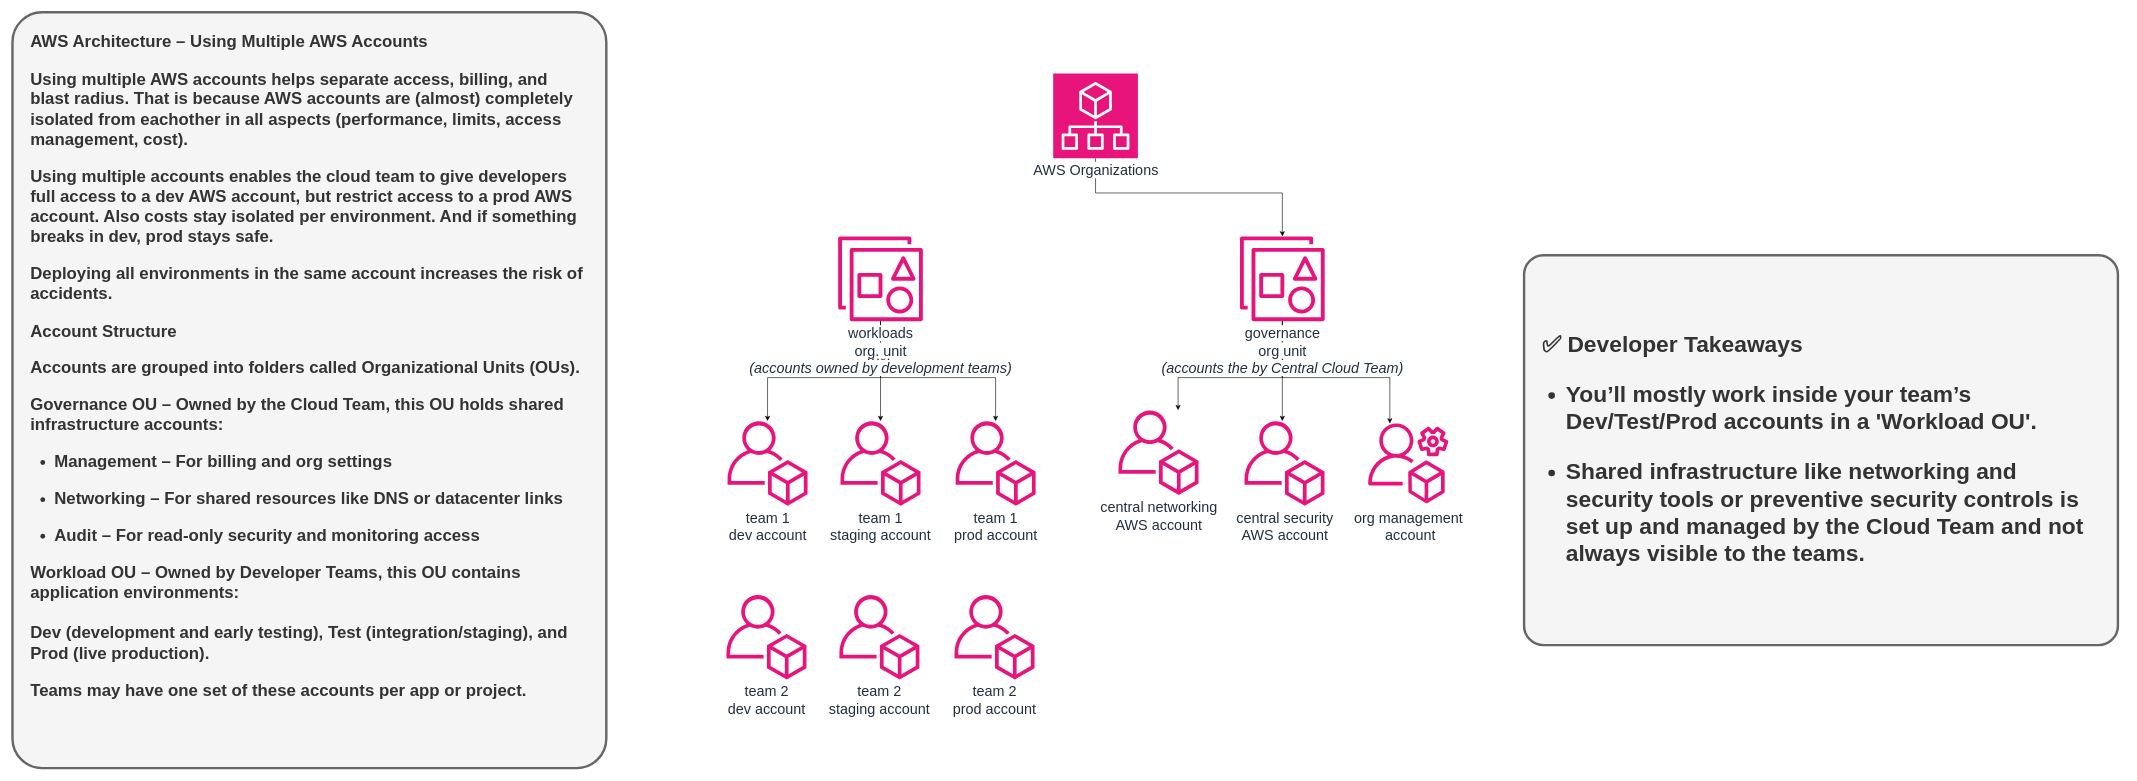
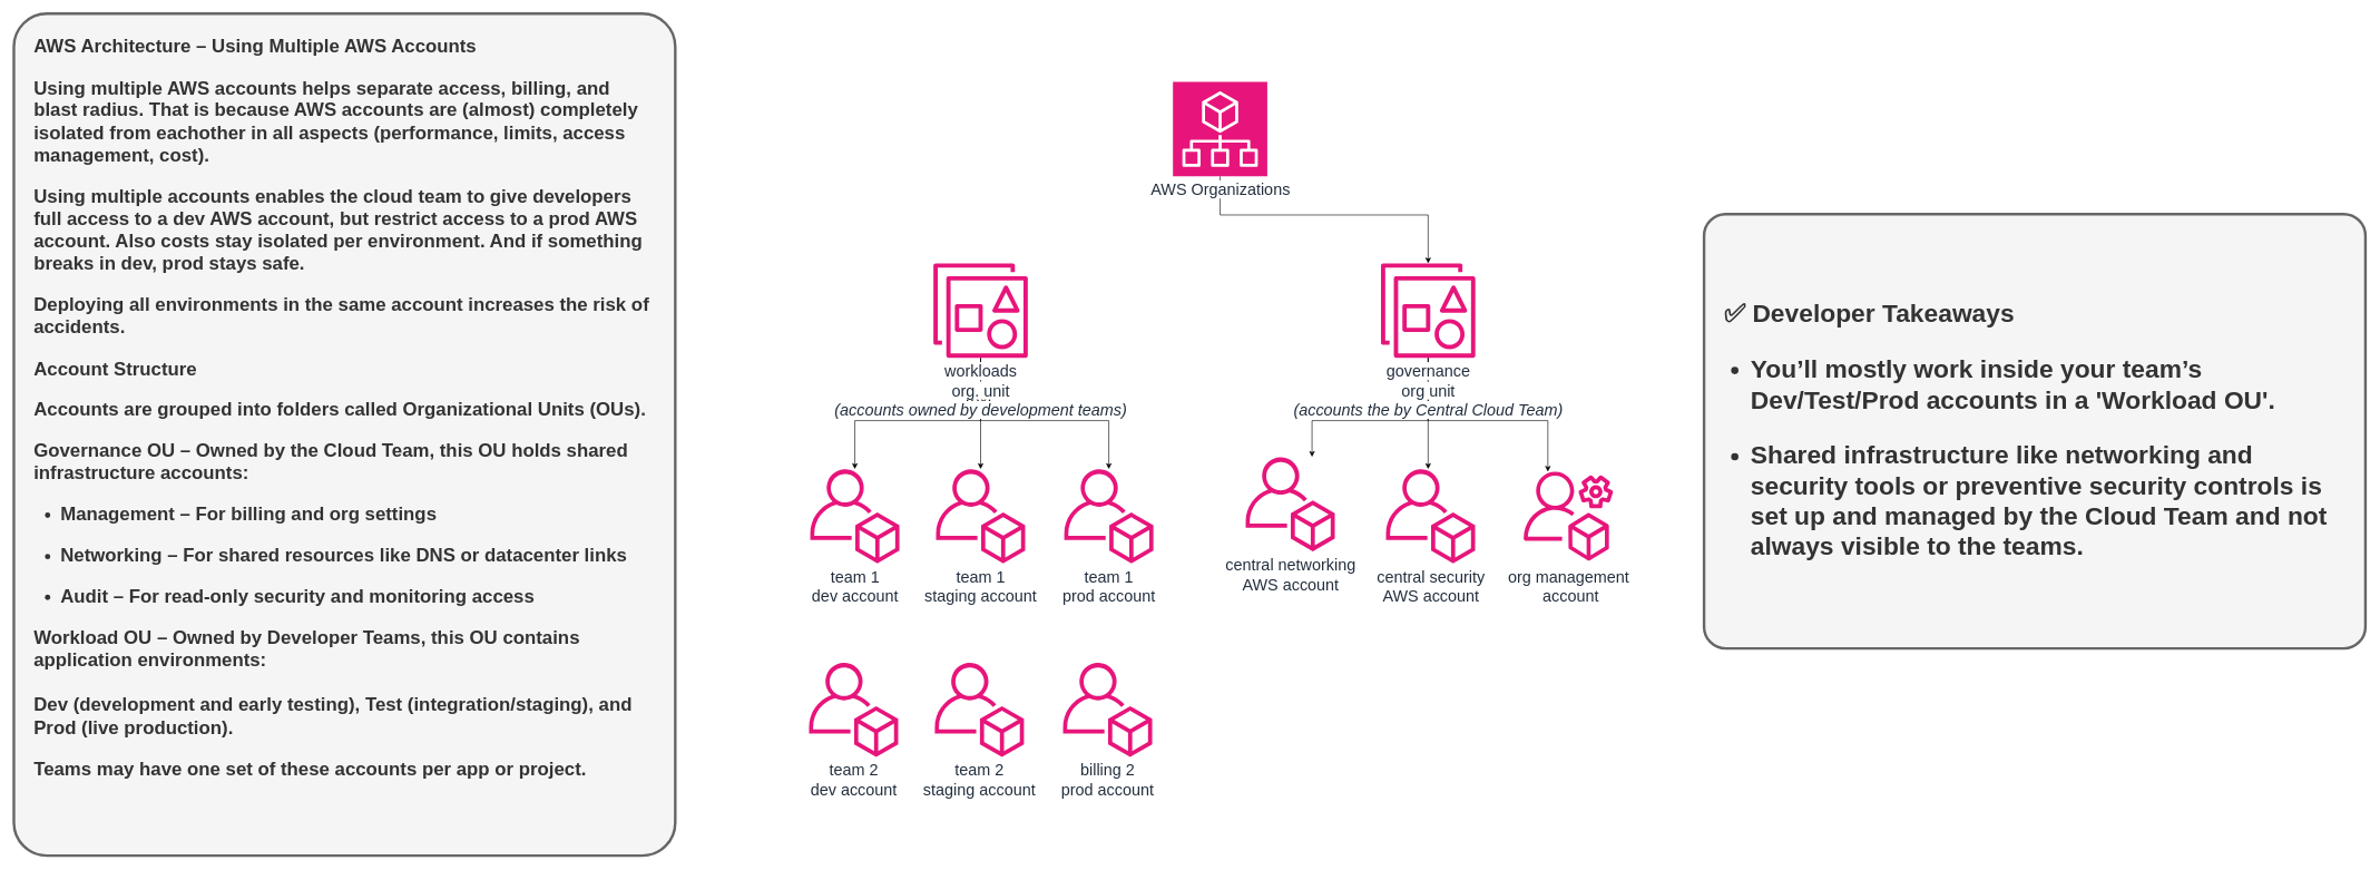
  <mxCell id="0" />
  <mxCell id="1" value="Org structure" style="locked=1;" parent="0" />
  <mxCell id="2" value="" style="group;fontSize=24;" parent="1" vertex="1" connectable="0"><mxGeometry x="1210" y="122.08" width="1204" height="1010.27" as="geometry" /></mxCell>
  <mxCell id="3" style="edgeStyle=orthogonalEdgeStyle;rounded=0;orthogonalLoop=1;jettySize=auto;html=1;fontSize=24;" parent="2" source="4" target="9" edge="1"><mxGeometry relative="1" as="geometry"><Array as="points"><mxPoint x="615.579" y="199.157" /><mxPoint x="926.989" y="199.157" /></Array></mxGeometry></mxCell>
  <mxCell id="4" value="&lt;span style=&quot;background-color: light-dark(#ffffff, var(--ge-dark-color, #121212));&quot;&gt;AWS Organizations&lt;/span&gt;" style="sketch=0;points=[[0,0,0],[0.25,0,0],[0.5,0,0],[0.75,0,0],[1,0,0],[0,1,0],[0.25,1,0],[0.5,1,0],[0.75,1,0],[1,1,0],[0,0.25,0],[0,0.5,0],[0,0.75,0],[1,0.25,0],[1,0.5,0],[1,0.75,0]];points=[[0,0,0],[0.25,0,0],[0.5,0,0],[0.75,0,0],[1,0,0],[0,1,0],[0.25,1,0],[0.5,1,0],[0.75,1,0],[1,1,0],[0,0.25,0],[0,0.5,0],[0,0.75,0],[1,0.25,0],[1,0.5,0],[1,0.75,0]];outlineConnect=0;fontColor=#232F3E;fillColor=#E7157B;strokeColor=#ffffff;dashed=0;verticalLabelPosition=bottom;verticalAlign=top;align=center;html=1;fontSize=24;fontStyle=0;aspect=fixed;shape=mxgraph.aws4.resourceIcon;resIcon=mxgraph.aws4.organizations;" parent="2" vertex="1"><mxGeometry x="544.968" width="141.22" height="141.22" as="geometry" /></mxCell>
  <mxCell id="5" value="team 1&lt;br&gt;dev account" style="sketch=0;outlineConnect=0;fontColor=#232F3E;gradientColor=none;fillColor=#E7157B;strokeColor=none;dashed=0;verticalLabelPosition=bottom;verticalAlign=top;align=center;html=1;fontSize=24;fontStyle=0;aspect=fixed;pointerEvents=1;shape=mxgraph.aws4.organizations_account;" parent="2" vertex="1"><mxGeometry x="1.811" y="579.366" width="133.978" height="141.22" as="geometry" /></mxCell>
  <mxCell id="6" style="edgeStyle=orthogonalEdgeStyle;rounded=0;orthogonalLoop=1;jettySize=auto;html=1;fontSize=24;" parent="2" source="9" target="15" edge="1"><mxGeometry relative="1" as="geometry"><Array as="points"><mxPoint x="926.989" y="506.946" /><mxPoint x="753.179" y="506.946" /></Array></mxGeometry></mxCell>
  <mxCell id="7" style="edgeStyle=orthogonalEdgeStyle;rounded=0;orthogonalLoop=1;jettySize=auto;html=1;fontSize=24;" parent="2" source="9" target="16" edge="1"><mxGeometry relative="1" as="geometry"><Array as="points"><mxPoint x="926.989" y="579.366" /><mxPoint x="926.989" y="579.366" /></Array></mxGeometry></mxCell>
  <mxCell id="8" style="edgeStyle=orthogonalEdgeStyle;rounded=0;orthogonalLoop=1;jettySize=auto;html=1;fontSize=24;" parent="2" source="9" target="19" edge="1"><mxGeometry relative="1" as="geometry"><Array as="points"><mxPoint x="926.989" y="506.946" /><mxPoint x="1106.232" y="506.946" /></Array></mxGeometry></mxCell>
  <mxCell id="9" value="&lt;span style=&quot;background-color: light-dark(#ffffff, var(--ge-dark-color, #121212));&quot;&gt;governance&lt;br&gt;org unit &lt;br&gt;&lt;i&gt;(accounts the by Central Cloud Team)&lt;/i&gt;&lt;/span&gt;" style="sketch=0;outlineConnect=0;fontColor=#232F3E;gradientColor=none;fillColor=#E7157B;strokeColor=none;dashed=0;verticalLabelPosition=bottom;verticalAlign=top;align=center;html=1;fontSize=24;fontStyle=0;aspect=fixed;pointerEvents=1;shape=mxgraph.aws4.organizations_organizational_unit2;" parent="2" vertex="1"><mxGeometry x="856.379" y="271.578" width="141.22" height="141.22" as="geometry" /></mxCell>
  <mxCell id="10" style="edgeStyle=orthogonalEdgeStyle;rounded=0;orthogonalLoop=1;jettySize=auto;html=1;fontSize=24;" parent="2" source="14" target="5" edge="1"><mxGeometry relative="1" as="geometry"><Array as="points"><mxPoint x="257.095" y="506.946" /><mxPoint x="68.8" y="506.946" /></Array></mxGeometry></mxCell>
  <mxCell id="11" style="edgeStyle=orthogonalEdgeStyle;rounded=0;orthogonalLoop=1;jettySize=auto;html=1;fontSize=24;" parent="2" source="14" target="17" edge="1"><mxGeometry relative="1" as="geometry" /></mxCell>
  <mxCell id="12" style="edgeStyle=orthogonalEdgeStyle;rounded=0;orthogonalLoop=1;jettySize=auto;html=1;fontSize=24;" parent="2" source="14" target="18" edge="1"><mxGeometry relative="1" as="geometry"><Array as="points"><mxPoint x="257.095" y="506.946" /><mxPoint x="449.011" y="506.946" /></Array></mxGeometry></mxCell>
  <mxCell id="13" value="Text" style="edgeLabel;html=1;align=center;verticalAlign=middle;resizable=0;points=[];fontSize=24;" parent="12" vertex="1" connectable="0"><mxGeometry x="-0.638" y="-6" relative="1" as="geometry"><mxPoint as="offset" /></mxGeometry></mxCell>
  <mxCell id="14" value="&lt;span style=&quot;background-color: light-dark(#ffffff, var(--ge-dark-color, #121212));&quot;&gt;workloads &lt;br&gt;org. unit&lt;br&gt;&lt;i&gt;(accounts owned by development teams)&lt;/i&gt;&lt;/span&gt;" style="sketch=0;outlineConnect=0;fontColor=#232F3E;gradientColor=none;fillColor=#E7157B;strokeColor=none;dashed=0;verticalLabelPosition=bottom;verticalAlign=top;align=center;html=1;fontSize=24;fontStyle=0;aspect=fixed;pointerEvents=1;shape=mxgraph.aws4.organizations_organizational_unit2;" parent="2" vertex="1"><mxGeometry x="186.484" y="271.578" width="141.22" height="141.22" as="geometry" /></mxCell>
  <mxCell id="15" value="central networking &lt;br&gt;AWS account" style="sketch=0;outlineConnect=0;fontColor=#232F3E;gradientColor=none;fillColor=#E7157B;strokeColor=none;dashed=0;verticalLabelPosition=bottom;verticalAlign=top;align=center;html=1;fontSize=24;fontStyle=0;aspect=fixed;pointerEvents=1;shape=mxgraph.aws4.organizations_account;" parent="2" vertex="1"><mxGeometry x="653.6" y="561.261" width="133.978" height="141.22" as="geometry" /></mxCell>
  <mxCell id="16" value="central security &lt;br&gt;AWS account" style="sketch=0;outlineConnect=0;fontColor=#232F3E;gradientColor=none;fillColor=#E7157B;strokeColor=none;dashed=0;verticalLabelPosition=bottom;verticalAlign=top;align=center;html=1;fontSize=24;fontStyle=0;aspect=fixed;pointerEvents=1;shape=mxgraph.aws4.organizations_account;" parent="2" vertex="1"><mxGeometry x="863.621" y="579.366" width="133.978" height="141.22" as="geometry" /></mxCell>
  <mxCell id="17" value="team 1&lt;br&gt;staging account" style="sketch=0;outlineConnect=0;fontColor=#232F3E;gradientColor=none;fillColor=#E7157B;strokeColor=none;dashed=0;verticalLabelPosition=bottom;verticalAlign=top;align=center;html=1;fontSize=24;fontStyle=0;aspect=fixed;pointerEvents=1;shape=mxgraph.aws4.organizations_account;" parent="2" vertex="1"><mxGeometry x="190.105" y="579.366" width="133.978" height="141.22" as="geometry" /></mxCell>
  <mxCell id="18" value="team 1&lt;br&gt;prod account" style="sketch=0;outlineConnect=0;fontColor=#232F3E;gradientColor=none;fillColor=#E7157B;strokeColor=none;dashed=0;verticalLabelPosition=bottom;verticalAlign=top;align=center;html=1;fontSize=24;fontStyle=0;aspect=fixed;pointerEvents=1;shape=mxgraph.aws4.organizations_account;" parent="2" vertex="1"><mxGeometry x="382.021" y="579.366" width="133.978" height="141.22" as="geometry" /></mxCell>
  <mxCell id="19" value="org management&lt;br&gt;&amp;nbsp;account" style="sketch=0;outlineConnect=0;fontColor=#232F3E;gradientColor=none;fillColor=#E7157B;strokeColor=none;dashed=0;verticalLabelPosition=bottom;verticalAlign=top;align=center;html=1;fontSize=24;fontStyle=0;aspect=fixed;pointerEvents=1;shape=mxgraph.aws4.organizations_management_account;" parent="2" vertex="1"><mxGeometry x="1070.021" y="579.366" width="133.978" height="141.22" as="geometry" /></mxCell>
  <mxCell id="20" value="team 2&lt;br&gt;dev account" style="sketch=0;outlineConnect=0;fontColor=#232F3E;gradientColor=none;fillColor=#E7157B;strokeColor=none;dashed=0;verticalLabelPosition=bottom;verticalAlign=top;align=center;html=1;fontSize=24;fontStyle=0;aspect=fixed;pointerEvents=1;shape=mxgraph.aws4.organizations_account;" parent="2" vertex="1"><mxGeometry y="869.049" width="133.978" height="141.22" as="geometry" /></mxCell>
  <mxCell id="21" value="team 2&lt;br&gt;staging account" style="sketch=0;outlineConnect=0;fontColor=#232F3E;gradientColor=none;fillColor=#E7157B;strokeColor=none;dashed=0;verticalLabelPosition=bottom;verticalAlign=top;align=center;html=1;fontSize=24;fontStyle=0;aspect=fixed;pointerEvents=1;shape=mxgraph.aws4.organizations_account;" parent="2" vertex="1"><mxGeometry x="188.295" y="869.049" width="133.978" height="141.22" as="geometry" /></mxCell>
- <mxCell id="22" value="team 2&lt;br&gt;prod account" style="sketch=0;outlineConnect=0;fontColor=#232F3E;gradientColor=none;fillColor=#E7157B;strokeColor=none;dashed=0;verticalLabelPosition=bottom;verticalAlign=top;align=center;html=1;fontSize=24;fontStyle=0;aspect=fixed;pointerEvents=1;shape=mxgraph.aws4.organizations_account;" parent="2" vertex="1"><mxGeometry x="380.211" y="869.049" width="133.978" height="141.22" as="geometry" /></mxCell>
+ <mxCell id="22" value="billing 2&lt;br&gt;prod account" style="sketch=0;outlineConnect=0;fontColor=#232F3E;gradientColor=none;fillColor=#E7157B;strokeColor=none;dashed=0;verticalLabelPosition=bottom;verticalAlign=top;align=center;html=1;fontSize=24;fontStyle=0;aspect=fixed;pointerEvents=1;shape=mxgraph.aws4.organizations_account;" parent="2" vertex="1"><mxGeometry x="380.211" y="869.049" width="133.978" height="141.22" as="geometry" /></mxCell>
  <mxCell id="23" value="textbox" parent="0" />
  <mxCell id="24" value="&lt;h1 style=&quot;margin-top: 0px;&quot;&gt;&lt;p data-end=&quot;243&quot; data-start=&quot;190&quot;&gt;&lt;strong data-end=&quot;243&quot; data-start=&quot;190&quot;&gt;AWS Architecture – Using Multiple AWS Accounts&lt;/strong&gt;&lt;/p&gt;&lt;p data-end=&quot;334&quot; data-start=&quot;245&quot;&gt;Using multiple AWS accounts helps separate &lt;strong data-end=&quot;298&quot; data-start=&quot;288&quot;&gt;access&lt;/strong&gt;, &lt;strong data-end=&quot;311&quot; data-start=&quot;300&quot;&gt;billing&lt;/strong&gt;, and &lt;strong data-end=&quot;333&quot; data-start=&quot;317&quot;&gt;blast radius&lt;/strong&gt;. That is because AWS accounts are (almost) completely isolated from eachother in all aspects (performance, limits, access management, cost).&amp;nbsp;&lt;/p&gt;&lt;p data-end=&quot;491&quot; data-start=&quot;336&quot;&gt;Using multiple accounts enables the cloud team to give developers full access to a&amp;nbsp;&lt;strong data-end=&quot;378&quot; data-start=&quot;371&quot;&gt;dev AWS account&lt;/strong&gt;, but restrict access to a&amp;nbsp;&lt;strong data-end=&quot;396&quot; data-start=&quot;388&quot;&gt;prod AWS account&lt;/strong&gt;. Also costs stay isolated per environment. And if something breaks in &lt;strong data-end=&quot;469&quot; data-start=&quot;462&quot;&gt;dev&lt;/strong&gt;, &lt;strong data-end=&quot;479&quot; data-start=&quot;471&quot;&gt;prod&lt;/strong&gt; stays safe.&lt;/p&gt;&lt;p data-end=&quot;572&quot; data-start=&quot;493&quot;&gt;Deploying all environments in the same account increases the risk of accidents.&lt;/p&gt;&lt;p data-end=&quot;604&quot; data-start=&quot;579&quot;&gt;&lt;strong data-end=&quot;604&quot; data-start=&quot;579&quot;&gt;Account Structure&lt;/strong&gt;&lt;/p&gt;&lt;p data-end=&quot;678&quot; data-start=&quot;606&quot;&gt;Accounts are grouped into folders called &lt;strong data-end=&quot;677&quot; data-start=&quot;647&quot;&gt;Organizational Units (OUs)&lt;/strong&gt;.&lt;/p&gt;&lt;p data-end=&quot;774&quot; data-start=&quot;680&quot;&gt;&lt;strong data-end=&quot;697&quot; data-start=&quot;680&quot;&gt;Governance OU&lt;/strong&gt; – Owned by the &lt;strong data-end=&quot;727&quot; data-start=&quot;713&quot;&gt;Cloud Team&lt;/strong&gt;, this OU holds shared infrastructure accounts:&lt;/p&gt;&lt;ul data-end=&quot;954&quot; data-start=&quot;775&quot;&gt;&lt;li data-end=&quot;824&quot; data-start=&quot;775&quot;&gt;&lt;p data-end=&quot;824&quot; data-start=&quot;777&quot;&gt;&lt;strong data-end=&quot;791&quot; data-start=&quot;777&quot;&gt;Management&lt;/strong&gt; – For billing and org settings&lt;/p&gt;&lt;/li&gt;&lt;li data-end=&quot;895&quot; data-start=&quot;825&quot;&gt;&lt;p data-end=&quot;895&quot; data-start=&quot;827&quot;&gt;&lt;strong data-end=&quot;841&quot; data-start=&quot;827&quot;&gt;Networking&lt;/strong&gt; – For shared resources like DNS or datacenter links&lt;/p&gt;&lt;/li&gt;&lt;li data-end=&quot;954&quot; data-start=&quot;896&quot;&gt;&lt;p data-end=&quot;954&quot; data-start=&quot;898&quot;&gt;&lt;strong data-end=&quot;907&quot; data-start=&quot;898&quot;&gt;Audit&lt;/strong&gt; – For read-only security and monitoring access&lt;/p&gt;&lt;/li&gt;&lt;/ul&gt;&lt;p data-end=&quot;1153&quot; data-start=&quot;956&quot;&gt;&lt;strong data-end=&quot;971&quot; data-start=&quot;956&quot;&gt;Workload OU&lt;/strong&gt; – Owned by &lt;strong data-end=&quot;1002&quot; data-start=&quot;983&quot;&gt;Developer Teams&lt;/strong&gt;, this OU contains application environments:&lt;br data-end=&quot;1049&quot; data-start=&quot;1046&quot;&gt;&lt;br&gt;&lt;strong data-end=&quot;1056&quot; data-start=&quot;1049&quot;&gt;Dev&lt;/strong&gt; (development and early testing), &lt;strong data-end=&quot;1098&quot; data-start=&quot;1090&quot;&gt;Test&lt;/strong&gt; (integration/staging), and &lt;strong data-end=&quot;1134&quot; data-start=&quot;1126&quot;&gt;Prod&lt;/strong&gt; (live production).&lt;/p&gt;&lt;p data-end=&quot;1215&quot; data-start=&quot;1155&quot;&gt;Teams may have one set of these accounts per app or project.&lt;/p&gt;&lt;/h1&gt;" style="text;html=1;whiteSpace=wrap;overflow=hidden;rounded=1;fillColor=#f5f5f5;fontColor=#333333;strokeColor=#666666;strokeWidth=4;perimeterSpacing=0;arcSize=5;spacing=0;spacingLeft=30;spacingRight=30;fontSize=14;" parent="23" vertex="1"><mxGeometry x="20" y="20" width="990" height="1260" as="geometry" /></mxCell>
- <mxCell id="25" value="&lt;h1 style=&quot;margin-top: 0px;&quot;&gt;&lt;p&gt;&lt;br&gt;&lt;/p&gt;&lt;p&gt;&lt;strong&gt;✅ Developer Takeaways&lt;/strong&gt;&lt;/p&gt;&lt;ul&gt;&lt;li&gt;&lt;p&gt;You’ll mostly work inside your &lt;strong&gt;team’s Dev/Test/Prod accounts&lt;/strong&gt; in a 'Workload OU'.&lt;/p&gt;&lt;/li&gt;&lt;li&gt;&lt;p&gt;Shared infrastructure like networking and security tools or preventive security controls is &lt;strong&gt;set up and managed by the Cloud Team &lt;/strong&gt;and not always visible to the teams.&lt;/p&gt;&lt;/li&gt;&lt;/ul&gt;&lt;/h1&gt;" style="text;html=1;whiteSpace=wrap;overflow=hidden;rounded=1;fillColor=#f5f5f5;fontColor=#333333;strokeColor=#666666;strokeWidth=4;perimeterSpacing=0;arcSize=5;spacing=0;spacingLeft=30;spacingRight=30;fontSize=19;" parent="23" vertex="1"><mxGeometry x="2540" y="425" width="990" height="650" as="geometry" /></mxCell>
+ <mxCell id="25" value="&lt;h1 style=&quot;margin-top: 0px;&quot;&gt;&lt;p&gt;&lt;br&gt;&lt;/p&gt;&lt;p&gt;&lt;strong&gt;✅ Developer Takeaways&lt;/strong&gt;&lt;/p&gt;&lt;ul&gt;&lt;li&gt;&lt;p&gt;You’ll mostly work inside your &lt;strong&gt;team’s Dev/Test/Prod accounts&lt;/strong&gt; in a 'Workload OU'.&lt;/p&gt;&lt;/li&gt;&lt;li&gt;&lt;p&gt;Shared infrastructure like networking and security tools or preventive security controls is &lt;strong&gt;set up and managed by the Cloud Team &lt;/strong&gt;and not always visible to the teams.&lt;/p&gt;&lt;/li&gt;&lt;/ul&gt;&lt;/h1&gt;" style="text;html=1;whiteSpace=wrap;overflow=hidden;rounded=1;fillColor=#f5f5f5;fontColor=#333333;strokeColor=#666666;strokeWidth=4;perimeterSpacing=0;arcSize=5;spacing=0;spacingLeft=30;spacingRight=30;fontSize=19;" parent="23" vertex="1"><mxGeometry x="2550" y="320" width="990" height="650" as="geometry" /></mxCell>
